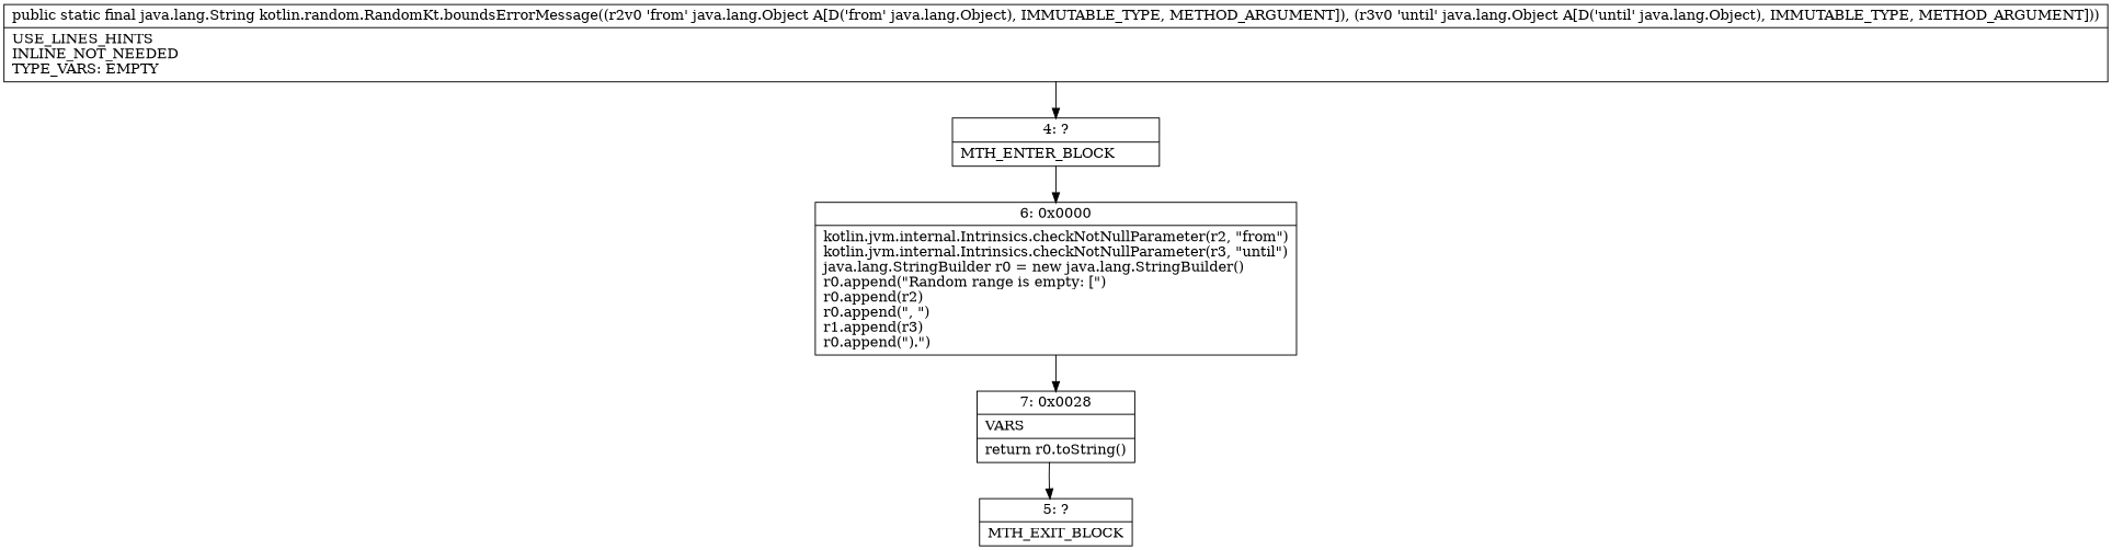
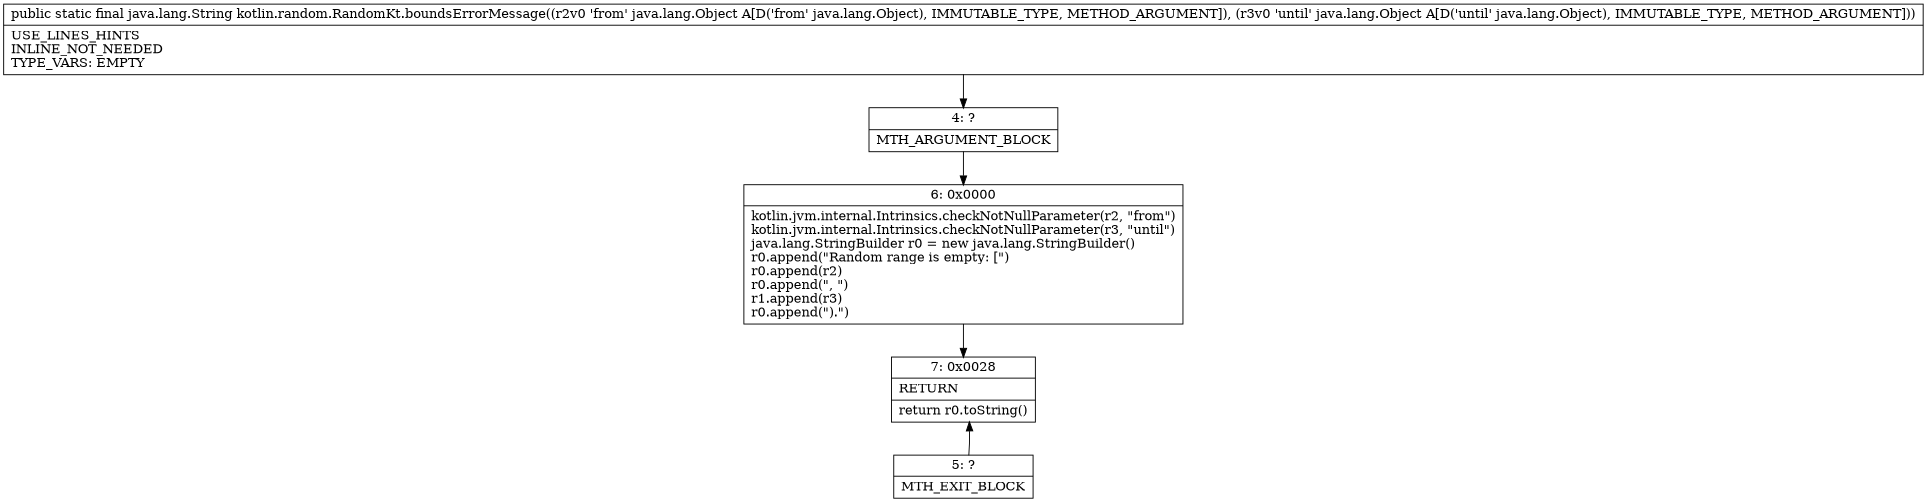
  digraph {
    node [shape=record]
-   n1 [label="{4\:\ ?|MTH_ENTER_BLOCK\l}"]
+   n1 [label="{4\:\ ?|MTH_ARGUMENT_BLOCK\l}"]
    n2 [label="{6\:\ 0x0000|kotlin.jvm.internal.Intrinsics.checkNotNullParameter(r2, \"from\")\lkotlin.jvm.internal.Intrinsics.checkNotNullParameter(r3, \"until\")\ljava.lang.StringBuilder r0 = new java.lang.StringBuilder()\lr0.append(\"Random range is empty: [\")\lr0.append(r2)\lr0.append(\", \")\lr1.append(r3)\lr0.append(\").\")\l}"]
-   n3 [label="{7\:\ 0x0028|VARS\l|return r0.toString()\l}"]
+   n3 [label="{7\:\ 0x0028|RETURN\l|return r0.toString()\l}"]
    n4 [label="{5\:\ ?|MTH_EXIT_BLOCK\l}"]
    n5 [label="{public static final java.lang.String kotlin.random.RandomKt.boundsErrorMessage((r2v0 'from' java.lang.Object A[D('from' java.lang.Object), IMMUTABLE_TYPE, METHOD_ARGUMENT]), (r3v0 'until' java.lang.Object A[D('until' java.lang.Object), IMMUTABLE_TYPE, METHOD_ARGUMENT]))  | USE_LINES_HINTS\lINLINE_NOT_NEEDED\lTYPE_VARS: EMPTY\l}"]
    n1 -> n2
    n2 -> n3
-   n3 -> n4
+   n4 -> n3
    n5 -> n1
  }
